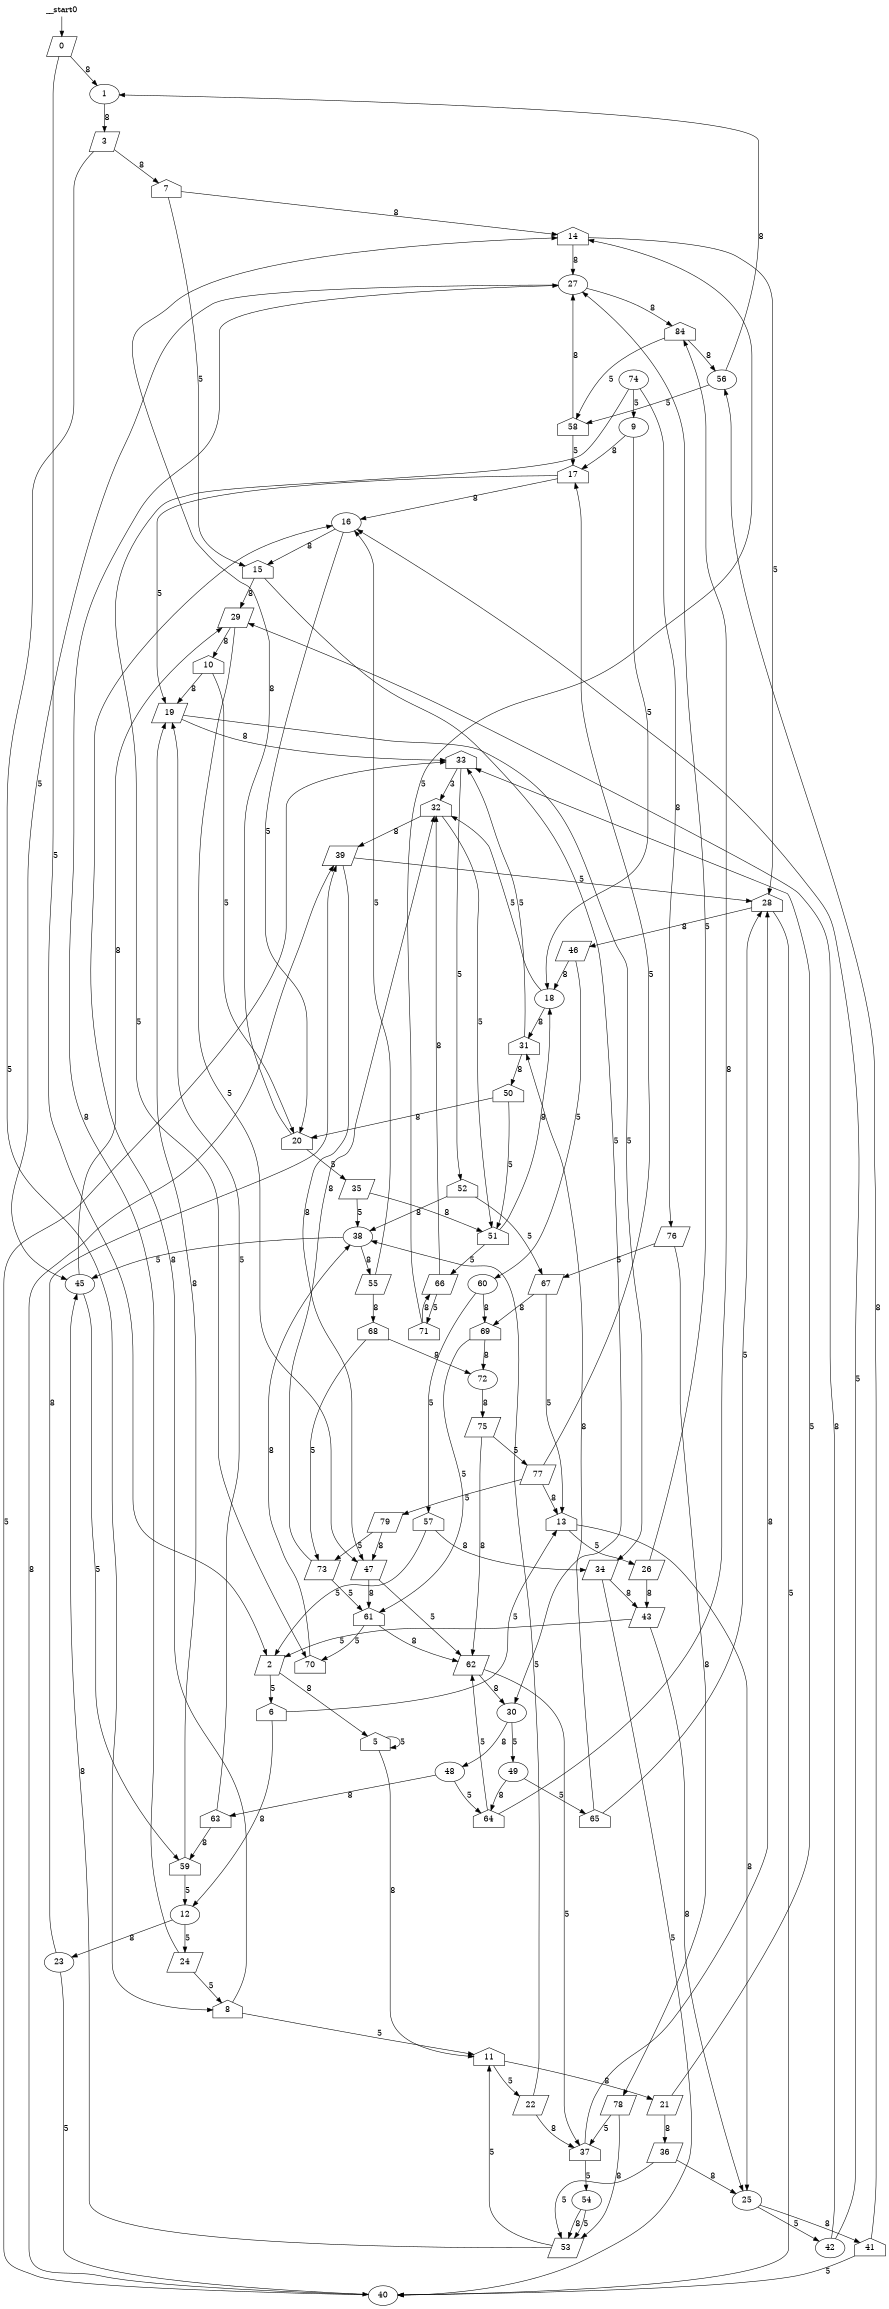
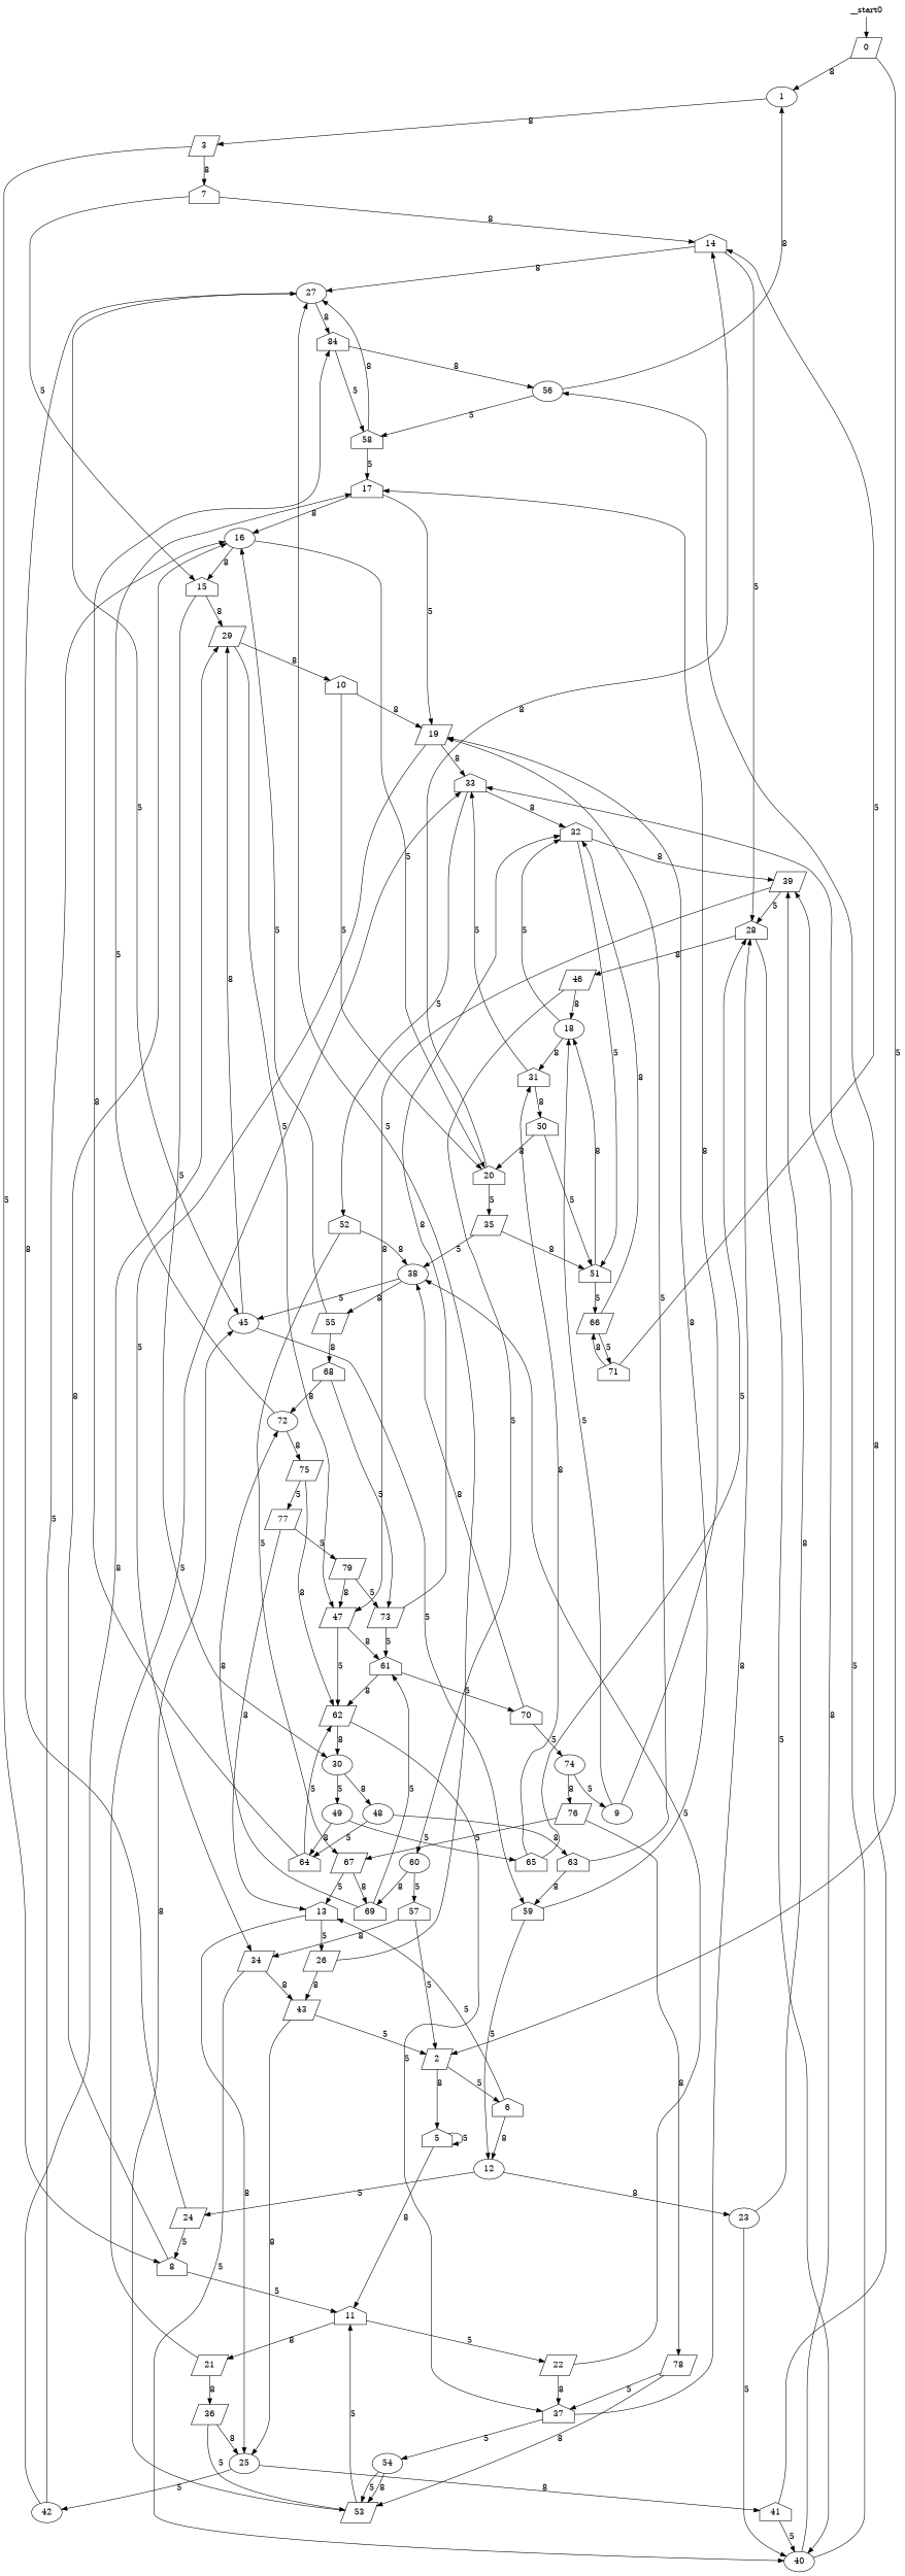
  digraph {
    node [shape=house]
    n1 [label=0 shape=parallelogram]
    n2 [label=1 shape=ellipse]
    n3 [label=2 shape=parallelogram]
    n4 [label=3 shape=parallelogram]
    n5 [label=5]
    n6 [label=6]
    n7 [label=7]
    n8 [label=8]
    n9 [label=11]
    n10 [label=12 shape=ellipse]
    n11 [label=13]
    n12 [label=14]
    n13 [label=15]
    n14 [label=16 shape=ellipse]
    n15 [label=9 shape=ellipse]
    n16 [label=17]
    n17 [label=18 shape=ellipse]
    n18 [label=10]
    n19 [label=19 shape=parallelogram]
    n20 [label=20]
    n21 [label=21 shape=parallelogram]
    n22 [label=22 shape=parallelogram]
    n23 [label=23 shape=ellipse]
    n24 [label=24 shape=parallelogram]
    n25 [label=25 shape=ellipse]
    n26 [label=26 shape=parallelogram]
    n27 [label=27 shape=ellipse]
    n28 [label=28]
    n29 [label=29 shape=parallelogram]
    n30 [label=30 shape=ellipse]
    n31 [label=31]
    n32 [label=32]
    n33 [label=33]
    n34 [label=34 shape=parallelogram]
    n35 [label=35 shape=parallelogram]
    n36 [label=36 shape=parallelogram]
    n37 [label=37]
    n38 [label=38 shape=ellipse]
    n39 [label=39 shape=parallelogram]
    n40 [label=40 shape=ellipse]
    n41 [label=41]
    n42 [label=42 shape=ellipse]
    n43 [label=43 shape=parallelogram]
    n44 [label=84]
    n45 [label=45 shape=ellipse]
    n46 [label=46 shape=parallelogram]
    n47 [label=47 shape=parallelogram]
    n48 [label=48 shape=ellipse]
    n49 [label=49 shape=ellipse]
    n50 [label=50]
    n51 [label=51]
    n52 [label=52]
    n53 [label=53 shape=parallelogram]
    n54 [label=54 shape=ellipse]
    n55 [label=55 shape=parallelogram]
    n56 [label=56 shape=ellipse]
    n57 [label=58]
    n58 [label=59]
    n59 [label=60 shape=ellipse]
    n60 [label=61]
    n61 [label=62 shape=parallelogram]
    n62 [label=63]
    n63 [label=64]
    n64 [label=65]
    n65 [label=66 shape=parallelogram]
    n66 [label=67 shape=parallelogram]
    n67 [label=68]
    n68 [label=57]
    n69 [label=69]
    n70 [label=70]
    n71 [label=71]
    n72 [label=72 shape=ellipse]
    n73 [label=73 shape=parallelogram]
    n74 [label=74 shape=ellipse]
    n75 [label=75 shape=parallelogram]
    n76 [label=76 shape=parallelogram]
    n77 [label=77 shape=parallelogram]
    n78 [label=78 shape=parallelogram]
    n79 [label=79 shape=parallelogram]
    __start0 [height=0 shape=none width=0]
    n1 -> n2 [label=8]
    n1 -> n3 [label=5]
    n2 -> n4 [label=8]
    n3 -> n5 [label=8]
    n3 -> n6 [label=5]
    n4 -> n7 [label=8]
    n4 -> n8 [label=5]
    n5 -> n5 [label=5]
    n5 -> n9 [label=8]
    n6 -> n10 [label=8]
    n6 -> n11 [label=5]
    n7 -> n12 [label=8]
    n7 -> n13 [label=5]
    n8 -> n9 [label=5]
    n8 -> n14 [label=8]
    n9 -> n21 [label=8]
    n9 -> n22 [label=5]
    n10 -> n23 [label=8]
    n10 -> n24 [label=5]
    n11 -> n25 [label=8]
    n11 -> n26 [label=5]
    n12 -> n27 [label=8]
    n12 -> n28 [label=5]
    n13 -> n29 [label=8]
    n13 -> n30 [label=5]
    n14 -> n13 [label=8]
    n14 -> n20 [label=5]
    n15 -> n16 [label=8]
    n15 -> n17 [label=5]
    n16 -> n14 [label=8]
    n16 -> n19 [label=5]
    n17 -> n31 [label=8]
    n17 -> n32 [label=5]
    n18 -> n19 [label=8]
    n18 -> n20 [label=5]
    n19 -> n33 [label=8]
    n19 -> n34 [label=5]
    n20 -> n12 [label=8]
    n20 -> n35 [label=5]
    n21 -> n33 [label=5]
    n21 -> n36 [label=8]
    n22 -> n37 [label=8]
    n22 -> n38 [label=5]
    n23 -> n39 [label=8]
    n23 -> n40 [label=5]
    n24 -> n8 [label=5]
    n24 -> n27 [label=8]
    n25 -> n41 [label=8]
    n25 -> n42 [label=5]
    n26 -> n27 [label=5]
    n26 -> n43 [label=8]
    n27 -> n44 [label=8]
    n27 -> n45 [label=5]
    n28 -> n40 [label=5]
    n28 -> n46 [label=8]
    n29 -> n18 [label=8]
    n29 -> n47 [label=5]
    n30 -> n48 [label=8]
    n30 -> n49 [label=5]
    n31 -> n33 [label=5]
    n31 -> n50 [label=8]
    n32 -> n39 [label=8]
    n32 -> n51 [label=5]
-   n33 -> n32 [label=3]
+   n33 -> n32 [label=8]
    n33 -> n52 [label=5]
    n34 -> n40 [label=5]
    n34 -> n43 [label=8]
    n35 -> n38 [label=5]
    n35 -> n51 [label=8]
    n36 -> n25 [label=8]
    n36 -> n53 [label=5]
    n37 -> n28 [label=8]
    n37 -> n54 [label=5]
    n38 -> n45 [label=5]
    n38 -> n55 [label=8]
    n39 -> n28 [label=5]
    n39 -> n47 [label=8]
    n40 -> n33 [label=5]
    n40 -> n39 [label=8]
    n41 -> n40 [label=5]
    n41 -> n56 [label=8]
    n42 -> n14 [label=5]
    n42 -> n29 [label=8]
    n43 -> n3 [label=5]
    n43 -> n25 [label=8]
    n44 -> n56 [label=8]
    n44 -> n57 [label=5]
    n45 -> n29 [label=8]
    n45 -> n58 [label=5]
    n46 -> n17 [label=8]
    n46 -> n59 [label=5]
    n47 -> n60 [label=8]
    n47 -> n61 [label=5]
    n48 -> n62 [label=8]
    n48 -> n63 [label=5]
    n49 -> n63 [label=8]
    n49 -> n64 [label=5]
    n50 -> n20 [label=8]
    n50 -> n51 [label=5]
    n51 -> n17 [label=8]
    n51 -> n65 [label=5]
    n52 -> n38 [label=8]
    n52 -> n66 [label=5]
    n53 -> n9 [label=5]
    n53 -> n45 [label=8]
    n54 -> n53 [label=8]
    n54 -> n53 [label=5]
    n55 -> n14 [label=5]
    n55 -> n67 [label=8]
    n56 -> n2 [label=8]
    n56 -> n57 [label=5]
    n57 -> n16 [label=5]
    n57 -> n27 [label=8]
    n58 -> n10 [label=5]
    n58 -> n19 [label=8]
    n59 -> n68 [label=5]
    n59 -> n69 [label=8]
    n60 -> n61 [label=8]
    n60 -> n70 [label=5]
    n61 -> n30 [label=8]
    n61 -> n37 [label=5]
    n62 -> n19 [label=5]
    n62 -> n58 [label=8]
    n63 -> n44 [label=8]
    n63 -> n61 [label=5]
    n64 -> n28 [label=5]
    n64 -> n31 [label=8]
    n65 -> n32 [label=8]
    n65 -> n71 [label=5]
    n66 -> n11 [label=5]
    n66 -> n69 [label=8]
    n67 -> n72 [label=8]
    n67 -> n73 [label=5]
    n68 -> n3 [label=5]
    n68 -> n34 [label=8]
    n69 -> n60 [label=5]
    n69 -> n72 [label=8]
    n70 -> n38 [label=8]
-   n74 -> n70 [label=5]
+   n70 -> n74 [label=5]
    n71 -> n12 [label=5]
    n71 -> n65 [label=8]
-   n77 -> n16 [label=5]
+   n72 -> n16 [label=5]
    n72 -> n75 [label=8]
    n73 -> n32 [label=8]
    n73 -> n60 [label=5]
    n74 -> n15 [label=5]
    n74 -> n76 [label=8]
    n75 -> n61 [label=8]
    n75 -> n77 [label=5]
    n76 -> n66 [label=5]
    n76 -> n78 [label=8]
    n77 -> n11 [label=8]
    n77 -> n79 [label=5]
    n78 -> n37 [label=5]
    n78 -> n53 [label=8]
    n79 -> n47 [label=8]
    n79 -> n73 [label=5]
    __start0 -> n1
  }
